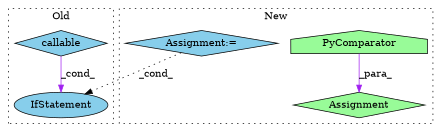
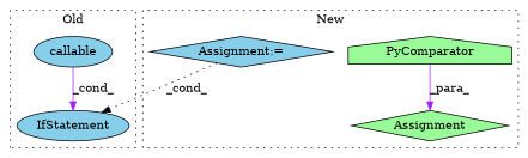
  digraph {
    node [fillcolor=skyblue l=25 s=9061 shape=ellipse style=filled]
    edge [color=purple style=solid]
-   n1 [a=32 l="9,1" label=callable s="8849,8866" shape=diamond]
+   n1 [a=32 l="9,1" label=callable s="8849,8866"]
    n2 [a=25 l="4,2" label=IfStatement s="8822,8867"]
    n3 [a=107 fillcolor=palegreen l=113 label=Assignment s=8979 shape=diamond]
    n4 [a=113 fillcolor=palegreen label=PyComparator shape=house]
    n5 [a=7 label="Assignment:=" shape=diamond]
    subgraph cluster_1 {
      label=Old
      style=dotted
      n1
      n2
    }
    subgraph cluster_2 {
      label=New
      style=dotted
      n3
      n4
      n5
    }
    n1 -> n2 [label=_cond_]
    n4 -> n3 [label=_para_]
    n5 -> n2 [color=black label=_cond_ style=dotted]
  }
